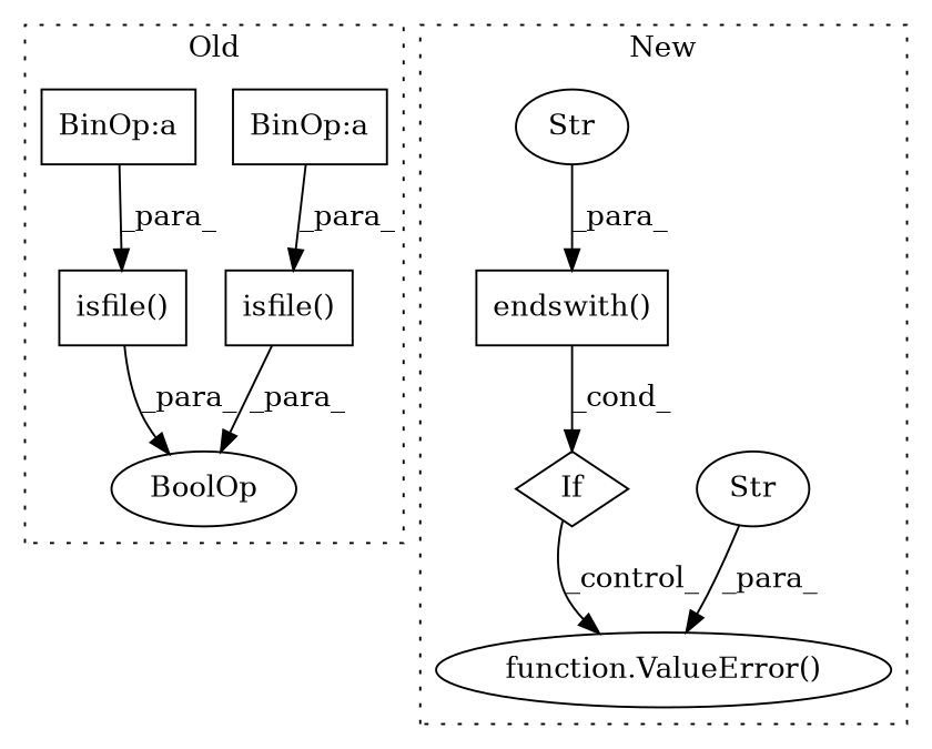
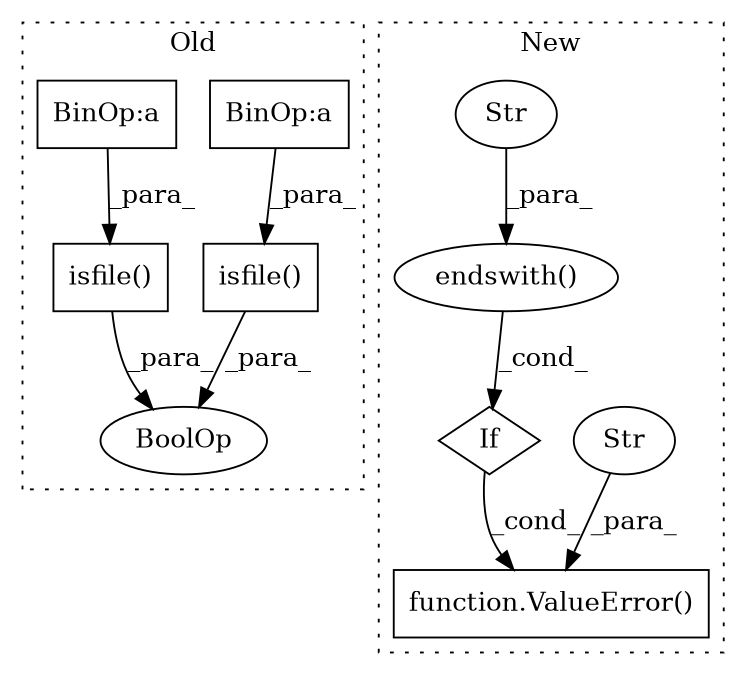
  digraph {
    node [a=75 l="15,1" shape=box]
    n1 [label="isfile()" s="10757,10803"]
    n2 [a=82 l=1 label="BinOp:a" s=10791]
    n3 [a=72 l=120 label=BoolOp s=10733 shape=ellipse]
    n4 [a=82 l=1 label="BinOp:a" s=10843]
    n5 [label="isfile()" s="10809,10852"]
-   n6 [l="11,1" label="function.ValueError()" s="11432,11500" shape=ellipse]
+   n6 [l="11,1" label="function.ValueError()" s="11432,11500"]
    n7 [a=66 l=57 label=Str s=11443 shape=ellipse]
    n8 [a=96 l=3 label=If s=11362 shape=diamond]
-   n9 [l="35,1" label="endswith()" s="11365,11411"]
+   n9 [l="35,1" label="endswith()" s="11365,11411" shape=ellipse]
    n10 [a=66 l=11 label=Str s=11400 shape=ellipse]
    subgraph cluster_1 {
      label=Old
      style=dotted
      n1
      n2
      n3
      n4
      n5
    }
    subgraph cluster_2 {
      label=New
      style=dotted
      n6
      n7
      n8
      n9
      n10
    }
    n1 -> n3 [label=_para_]
    n2 -> n1 [label=_para_]
    n4 -> n5 [label=_para_]
    n5 -> n3 [label=_para_]
    n7 -> n6 [label=_para_]
-   n8 -> n6 [label=_control_]
+   n8 -> n6 [label=_cond_]
    n9 -> n8 [label=_cond_]
    n10 -> n9 [label=_para_]
  }
